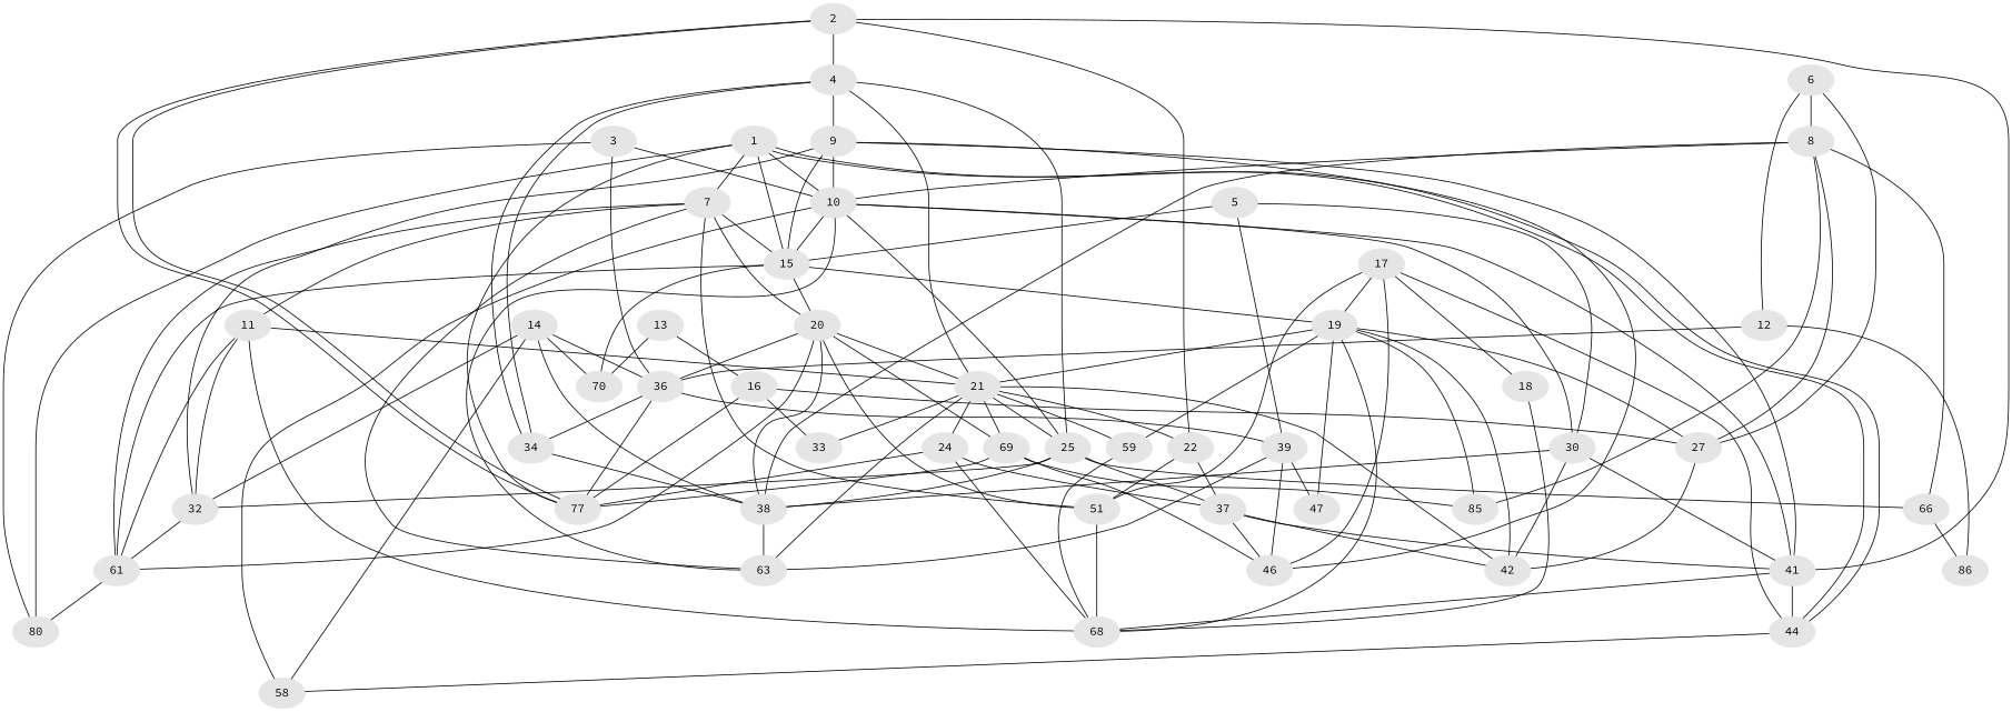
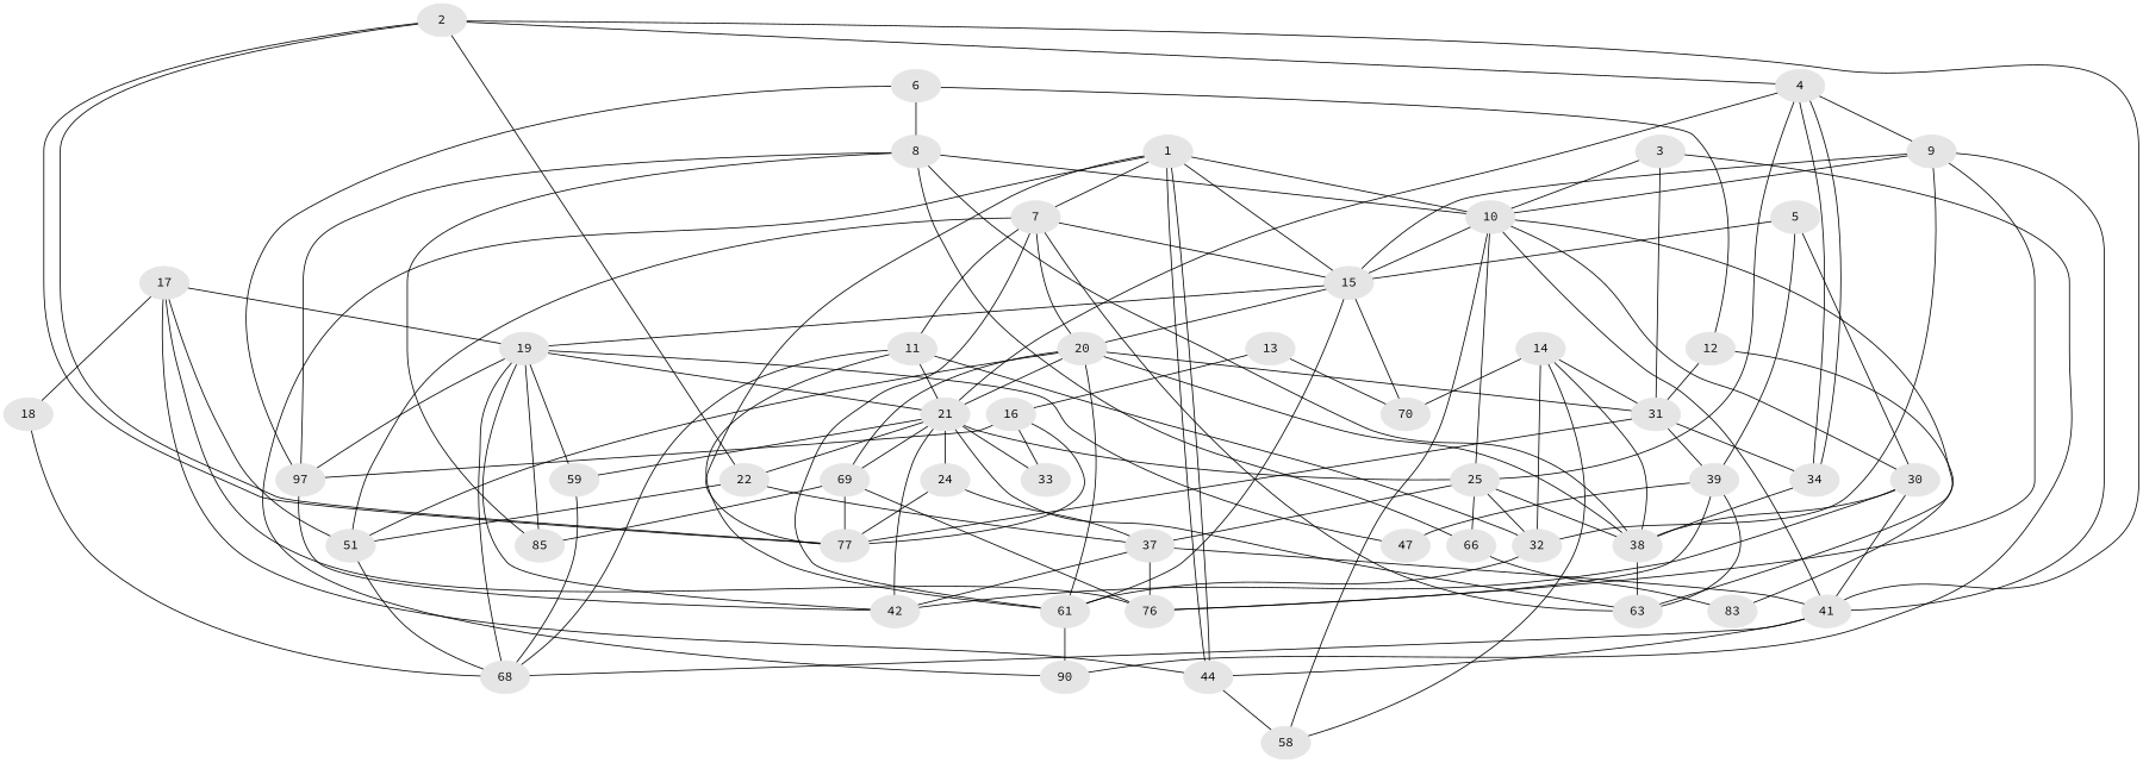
  graph {
    fontname="Source Code Pro"
    node [color=gray90 fontname="Source Code Pro" style=filled]
    edge [fontname="Source Code Pro"]
    1 [super="+56"]
    7 [super="+79"]
    10 [super="+74+23"]
    15 [super="+55"]
    44
    77
-   80
+   80 [label=90]
    11
    20 [super="+62+64"]
    51 [super="+69"]
    61 [super="+84"]
    63
    41 [super="+65"]
    25 [super="+28+36"]
    30
    58
    70
    19 [super="+86+71+67"]
    2 [super="+35"]
    4 [super="+72"]
    22
    9 [super="+52"]
    21 [super="+73+50"]
    34
    37
    68
    3
-   31 [super="+40+54" label=36]
+   31 [super="+40+54"]
    39
    32
-   76 [label=46]
+   76
    33
    42 [super="+53"]
    59
    n35 [label=69]
    24
    38 [super="+45"]
    66
    5
    47
    8 [super="+48"]
-   27
+   27 [label=97]
    85
    6
    12
-   83 [label=86]
+   83
    13
    16
    14 [super="+60"]
    17 [super="+26"]
    18
    1 -- 7
    1 -- 10
    1 -- 15
    1 -- 44
    1 -- 44
    1 -- 77
    1 -- 80
    7 -- 15
    7 -- 11
    7 -- 20
    7 -- 51
    7 -- 61
    7 -- 63
    10 -- 15
    10 -- 63
    10 -- 41
    10 -- 25
    10 -- 30
    10 -- 58 [weight=2]
    15 -- 20
    15 -- 61
    15 -- 70
    15 -- 19
    44 -- 58
    11 -- 61
    11 -- 21
    11 -- 68
    11 -- 32
    20 -- 51
    20 -- 61
    20 -- 21 [weight=2]
    20 -- 31 [weight=2]
    20 -- n35
    20 -- 38
    51 -- 68
    61 -- 80
    41 -- 44
    41 -- 68
    25 -- 37
    25 -- 32
    25 -- 38
    25 -- 66
    30 -- 41
    30 -- 42
    30 -- 38
    19 -- 21
    19 -- 68
    19 -- 42
    19 -- 59
    19 -- 47
    19 -- 27
    19 -- 85
    2 -- 77
    2 -- 77
    2 -- 41
    2 -- 4
    2 -- 22
    4 -- 25
    4 -- 9
    4 -- 21
    4 -- 34
    4 -- 34
    22 -- 51
    22 -- 37
    9 -- 10
    9 -- 15
    9 -- 41
    9 -- 32
    9 -- 76
    21 -- 63
    21 -- 25
    21 -- 22
    21 -- 33
    21 -- 42
    21 -- 59
    21 -- n35
    21 -- 24
    34 -- 38
    37 -- 41
    37 -- 76
    37 -- 42
    3 -- 10
    3 -- 80
    3 -- 31
    31 -- 77
    31 -- 34
    31 -- 39
    39 -- 63
    39 -- 76
    39 -- 47
    32 -- 61
    59 -- 68
    n35 -- 77
    n35 -- 76
    n35 -- 85
    24 -- 77
    24 -- 37
-   24 -- 68
    38 -- 63
    66 -- 83
    5 -- 15 [weight=2]
    5 -- 30
    5 -- 39
    8 -- 10
    8 -- 38
    8 -- 66
    8 -- 27
    8 -- 85
    27 -- 42
    6 -- 8
    6 -- 27
    6 -- 12
    12 -- 31
    12 -- 83
    13 -- 70
    13 -- 16
    16 -- 77
    16 -- 33
    16 -- 27
    14 -- 58
    14 -- 70
    14 -- 31
    14 -- 32
    14 -- 38
    17 -- 44
    17 -- 51
    17 -- 19
    17 -- 76
    17 -- 18
    18 -- 68
  }
